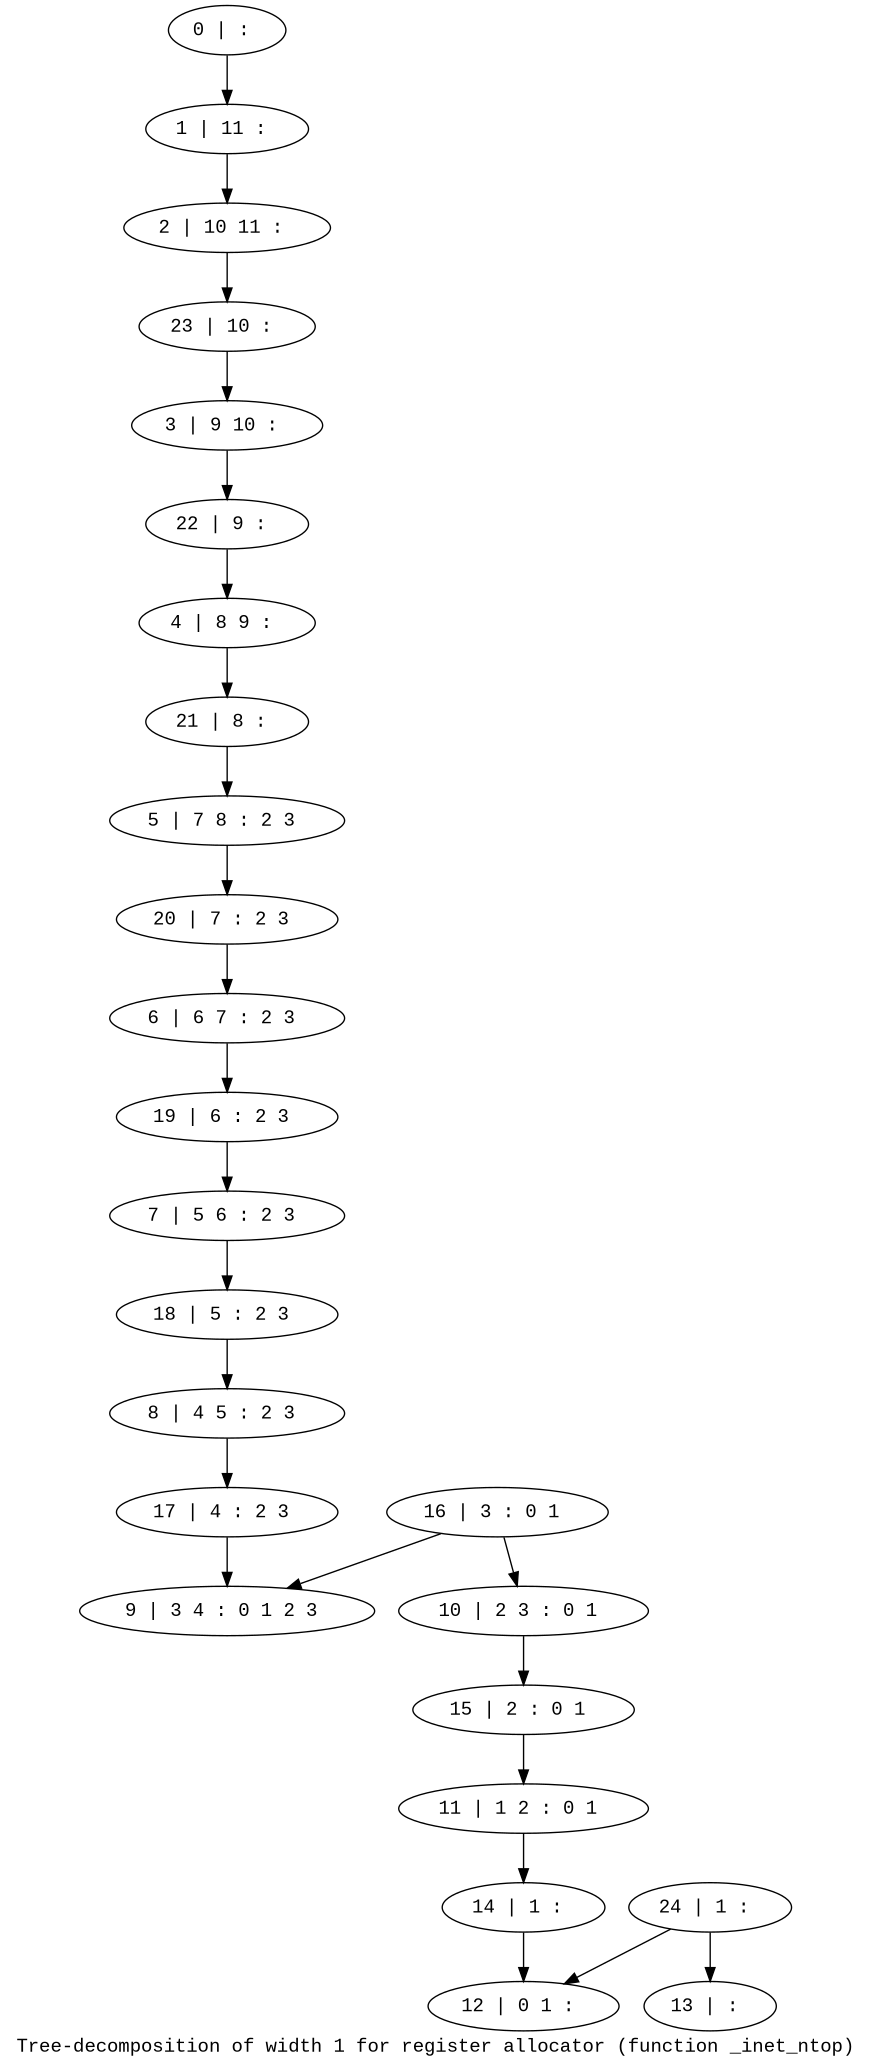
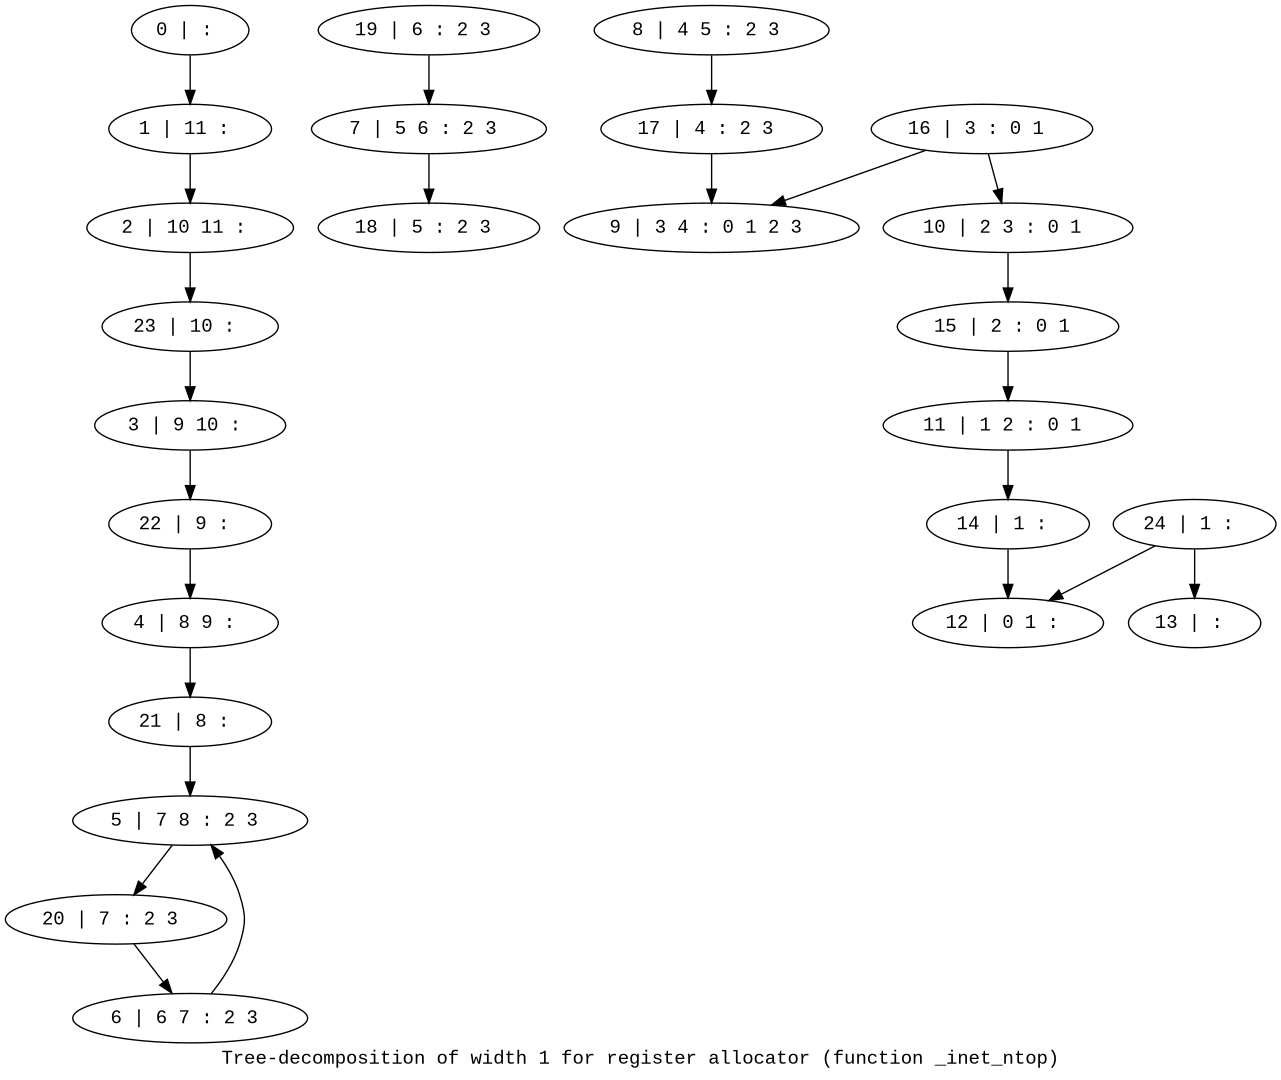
  digraph {
    fontname="Liberation Mono"
    label="Tree-decomposition of width 1 for register allocator (function _inet_ntop)"
    node [fontname="Liberation Mono"]
    edge [fontname="Liberation Mono"]
    n1 [label="0 | : "]
    n2 [label="1 | 11 : "]
    n3 [label="2 | 10 11 : "]
    n4 [label="23 | 10 : "]
    n5 [label="3 | 9 10 : "]
    n6 [label="22 | 9 : "]
    n7 [label="4 | 8 9 : "]
    n8 [label="21 | 8 : "]
    n9 [label="5 | 7 8 : 2 3 "]
    n10 [label="20 | 7 : 2 3 "]
    n11 [label="6 | 6 7 : 2 3 "]
    n12 [label="19 | 6 : 2 3 "]
    n13 [label="7 | 5 6 : 2 3 "]
    n14 [label="18 | 5 : 2 3 "]
    n15 [label="8 | 4 5 : 2 3 "]
    n16 [label="17 | 4 : 2 3 "]
    n17 [label="9 | 3 4 : 0 1 2 3 "]
    n18 [label="16 | 3 : 0 1 "]
    n19 [label="10 | 2 3 : 0 1 "]
    n20 [label="15 | 2 : 0 1 "]
    n21 [label="11 | 1 2 : 0 1 "]
    n22 [label="14 | 1 : "]
    n23 [label="12 | 0 1 : "]
    n24 [label="24 | 1 : "]
    n25 [label="13 | : "]
    n1 -> n2
    n2 -> n3
    n3 -> n4
    n4 -> n5
    n5 -> n6
    n6 -> n7
    n7 -> n8
    n8 -> n9
    n9 -> n10
    n10 -> n11
-   n11 -> n12
+   n11 -> n9
    n12 -> n13
    n13 -> n14
-   n14 -> n15
    n15 -> n16
    n16 -> n17
    n18 -> n17
    n18 -> n19
    n19 -> n20
    n20 -> n21
    n21 -> n22
    n22 -> n23
    n24 -> n23
    n24 -> n25
  }
